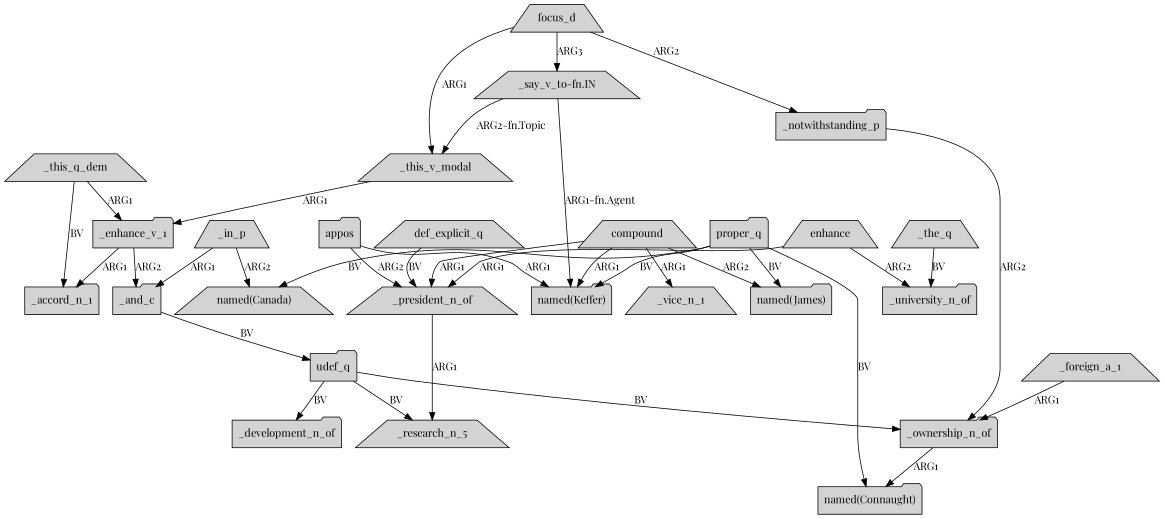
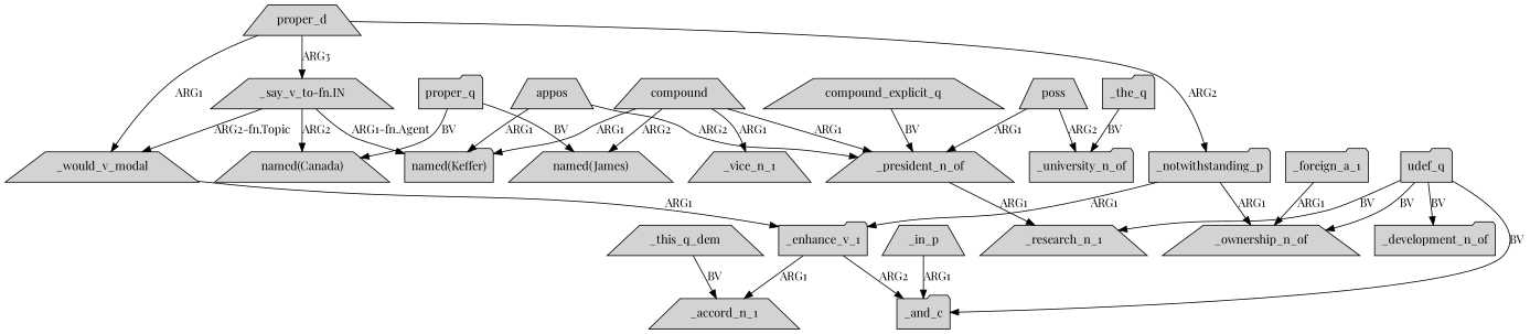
  digraph {
    fontname="Playfair Display"
    node [fontname="Playfair Display" shape=trapezium style=filled]
    edge [fontname="Playfair Display"]
    "_say_v_to-fn.IN"
-   _would_v_modal [label=_this_v_modal]
+   _would_v_modal
    "named(Keffer)" [shape=folder]
    _enhance_v_1 [shape=folder]
-   _accord_n_1 [shape=folder]
+   _accord_n_1
    _and_c [shape=folder]
    compound
    _vice_n_1
-   "named(James)" [shape=folder]
+   "named(James)"
    _president_n_of
-   _research_n_1 [label=_research_n_5]
+   _research_n_1
    _this_q_dem
    _university_n_of [shape=folder]
-   _the_q
+   _the_q [shape=folder]
    proper_q [shape=folder]
    "named(Canada)"
-   "named(Connaught)" [shape=folder]
    udef_q [shape=folder]
-   _ownership_n_of [shape=folder]
+   _ownership_n_of
    _development_n_of [shape=folder]
-   focus_d
+   focus_d [label=proper_d]
    _notwithstanding_p [shape=folder]
-   poss [label=enhance]
-   appos [shape=folder]
-   _foreign_a_1
-   def_explicit_q
+   poss
+   appos
+   _foreign_a_1 [shape=folder]
+   def_explicit_q [label=compound_explicit_q]
    _in_p
    "_say_v_to-fn.IN" -> _would_v_modal [label="ARG2-fn.Topic"]
    "_say_v_to-fn.IN" -> "named(Keffer)" [label="ARG1-fn.Agent"]
    _would_v_modal -> _enhance_v_1 [label=ARG1]
    _enhance_v_1 -> _accord_n_1 [label=ARG1]
    _enhance_v_1 -> _and_c [label=ARG2]
    compound -> "named(Keffer)" [label=ARG1]
    compound -> _vice_n_1 [label=ARG1]
    compound -> "named(James)" [label=ARG2]
    compound -> _president_n_of [label=ARG1]
    _president_n_of -> _research_n_1 [label=ARG1]
    _this_q_dem -> _accord_n_1 [label=BV]
    _the_q -> _university_n_of [label=BV]
-   proper_q -> "named(Keffer)" [label=BV]
    proper_q -> "named(James)" [label=BV]
    proper_q -> "named(Canada)" [label=BV]
-   proper_q -> "named(Connaught)" [label=BV]
-   _and_c -> udef_q [label=BV]
+   udef_q -> _and_c [label=BV]
    udef_q -> _research_n_1 [label=BV]
    udef_q -> _ownership_n_of [label=BV]
    udef_q -> _development_n_of [label=BV]
-   _ownership_n_of -> "named(Connaught)" [label=ARG1]
    focus_d -> "_say_v_to-fn.IN" [label=ARG3]
    focus_d -> _would_v_modal [label=ARG1]
    focus_d -> _notwithstanding_p [label=ARG2]
-   _this_q_dem -> _enhance_v_1 [label=ARG1]
-   _notwithstanding_p -> _ownership_n_of [label=ARG2]
+   _notwithstanding_p -> _enhance_v_1 [label=ARG1]
+   _notwithstanding_p -> _ownership_n_of [label=ARG1]
    poss -> _president_n_of [label=ARG1]
    poss -> _university_n_of [label=ARG2]
    appos -> "named(Keffer)" [label=ARG1]
    appos -> _president_n_of [label=ARG2]
    _foreign_a_1 -> _ownership_n_of [label=ARG1]
    def_explicit_q -> _president_n_of [label=BV]
    _in_p -> _and_c [label=ARG1]
-   _in_p -> "named(Canada)" [label=ARG2]
+   "_say_v_to-fn.IN" -> "named(Canada)" [label=ARG2]
  }
